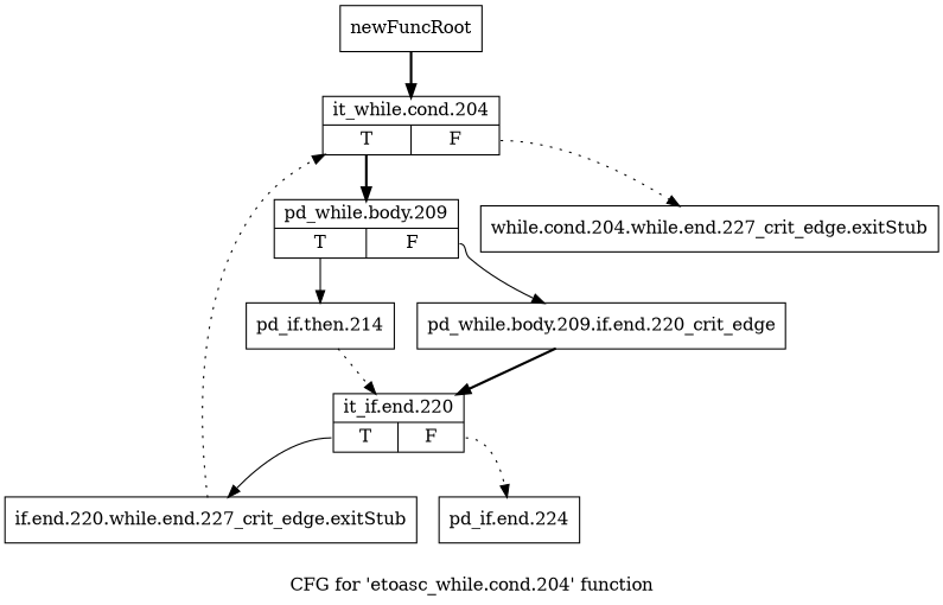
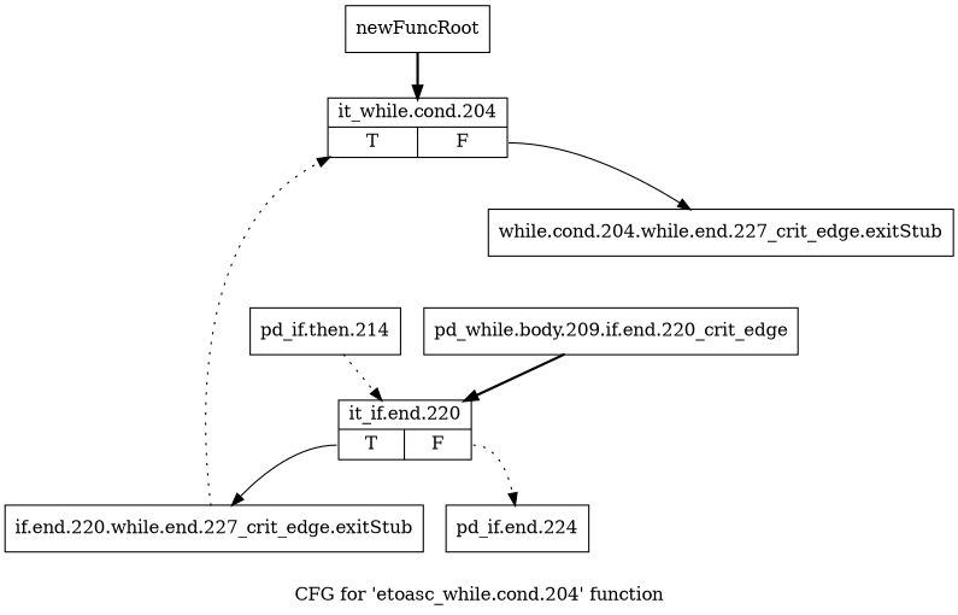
  digraph {
    label="CFG for 'etoasc_while.cond.204' function"
    node [shape=record]
    edge [style=dotted]
    n1 [label="{newFuncRoot}"]
    n2 [label="{it_while.cond.204|{<s0>T|<s1>F}}"]
    n3 [label="{while.cond.204.while.end.227_crit_edge.exitStub}"]
-   n4 [label="{pd_while.body.209|{<s0>T|<s1>F}}"]
    n5 [label="{pd_if.then.214}"]
    n6 [label="{pd_while.body.209.if.end.220_crit_edge}"]
    n7 [label="{if.end.220.while.end.227_crit_edge.exitStub}"]
    n8 [label="{it_if.end.220|{<s0>T|<s1>F}}"]
    n9 [label="{pd_if.end.224}"]
    n1 -> n2 [style=bold]
-   n2 -> n3 [tailport=s1]
-   n2 -> n4 [style=bold tailport=s0]
-   n4 -> n5 [style=solid tailport=s0]
-   n4 -> n6 [style=solid tailport=s1]
+   n2 -> n3 [style=solid tailport=s1]
    n5 -> n8
    n6 -> n8 [style=bold]
    n7 -> n2
    n8 -> n7 [style=solid tailport=s0]
    n8 -> n9 [tailport=s1]
  }
